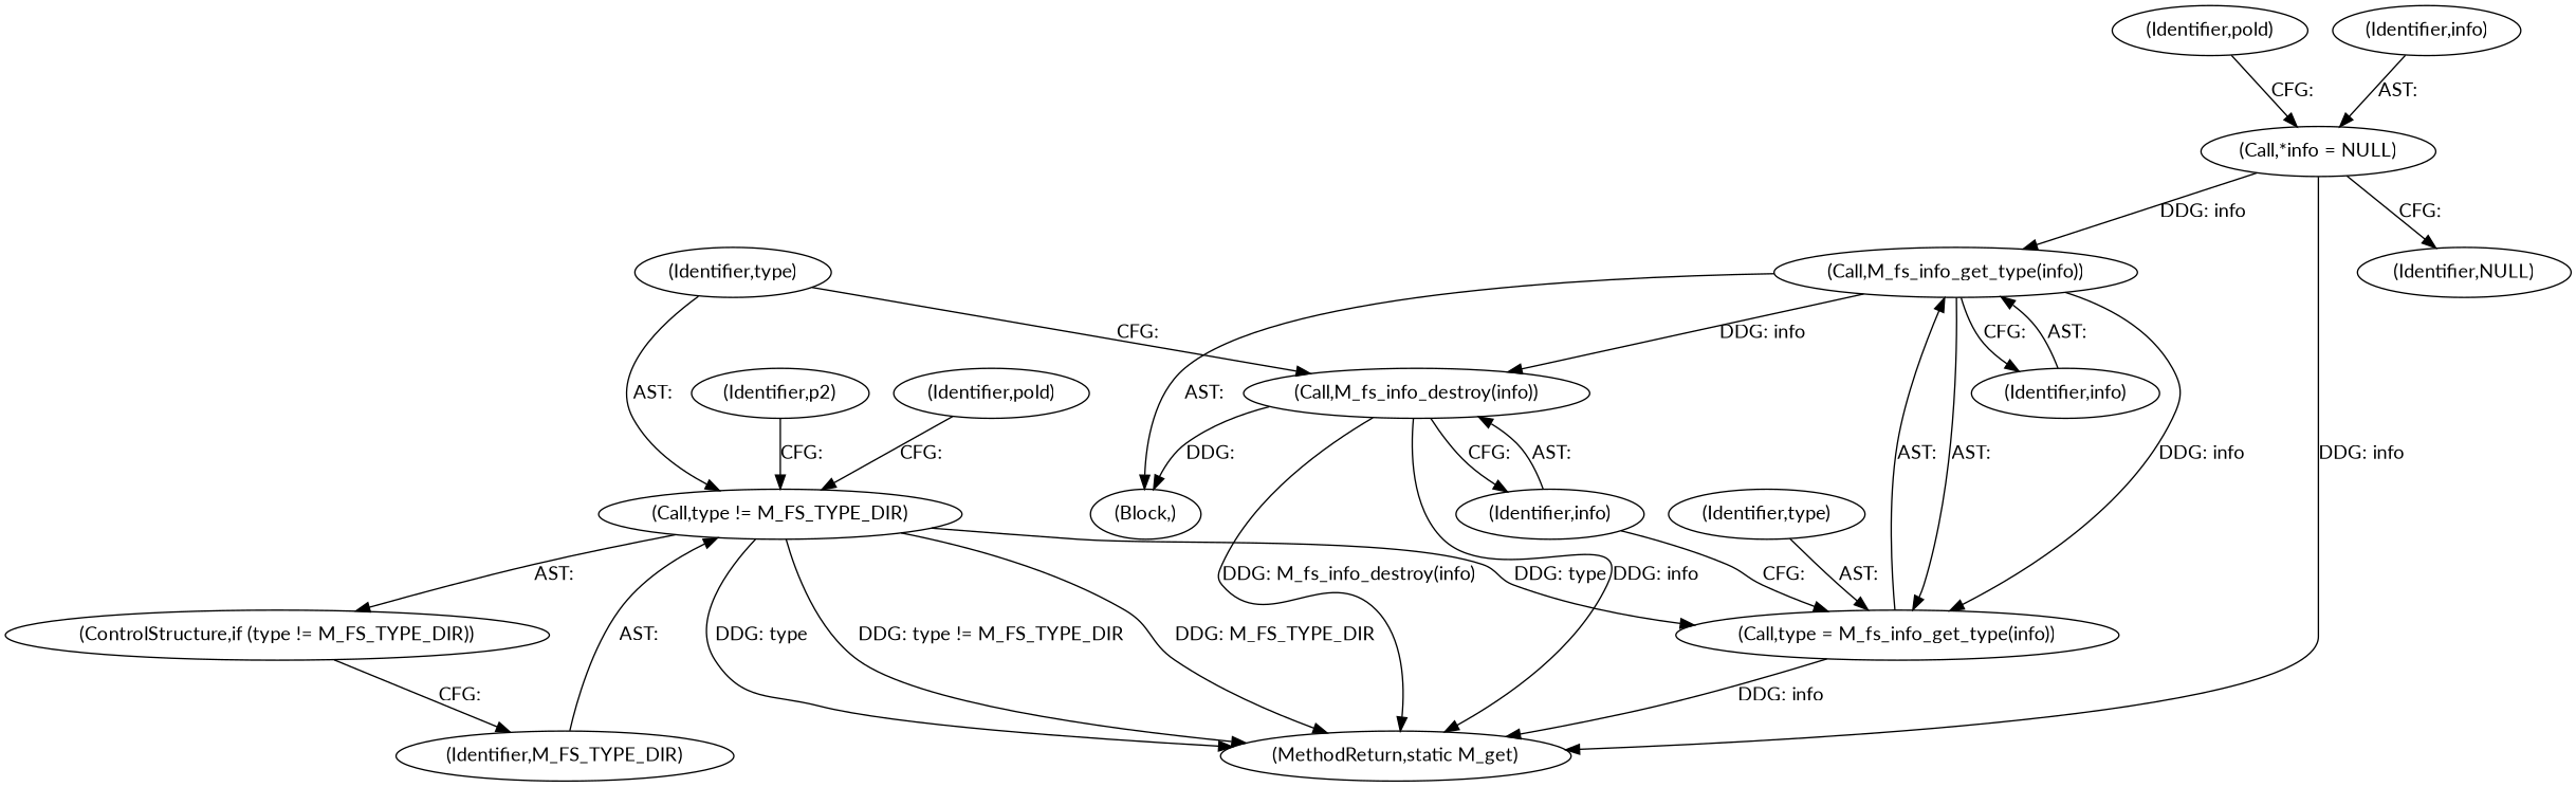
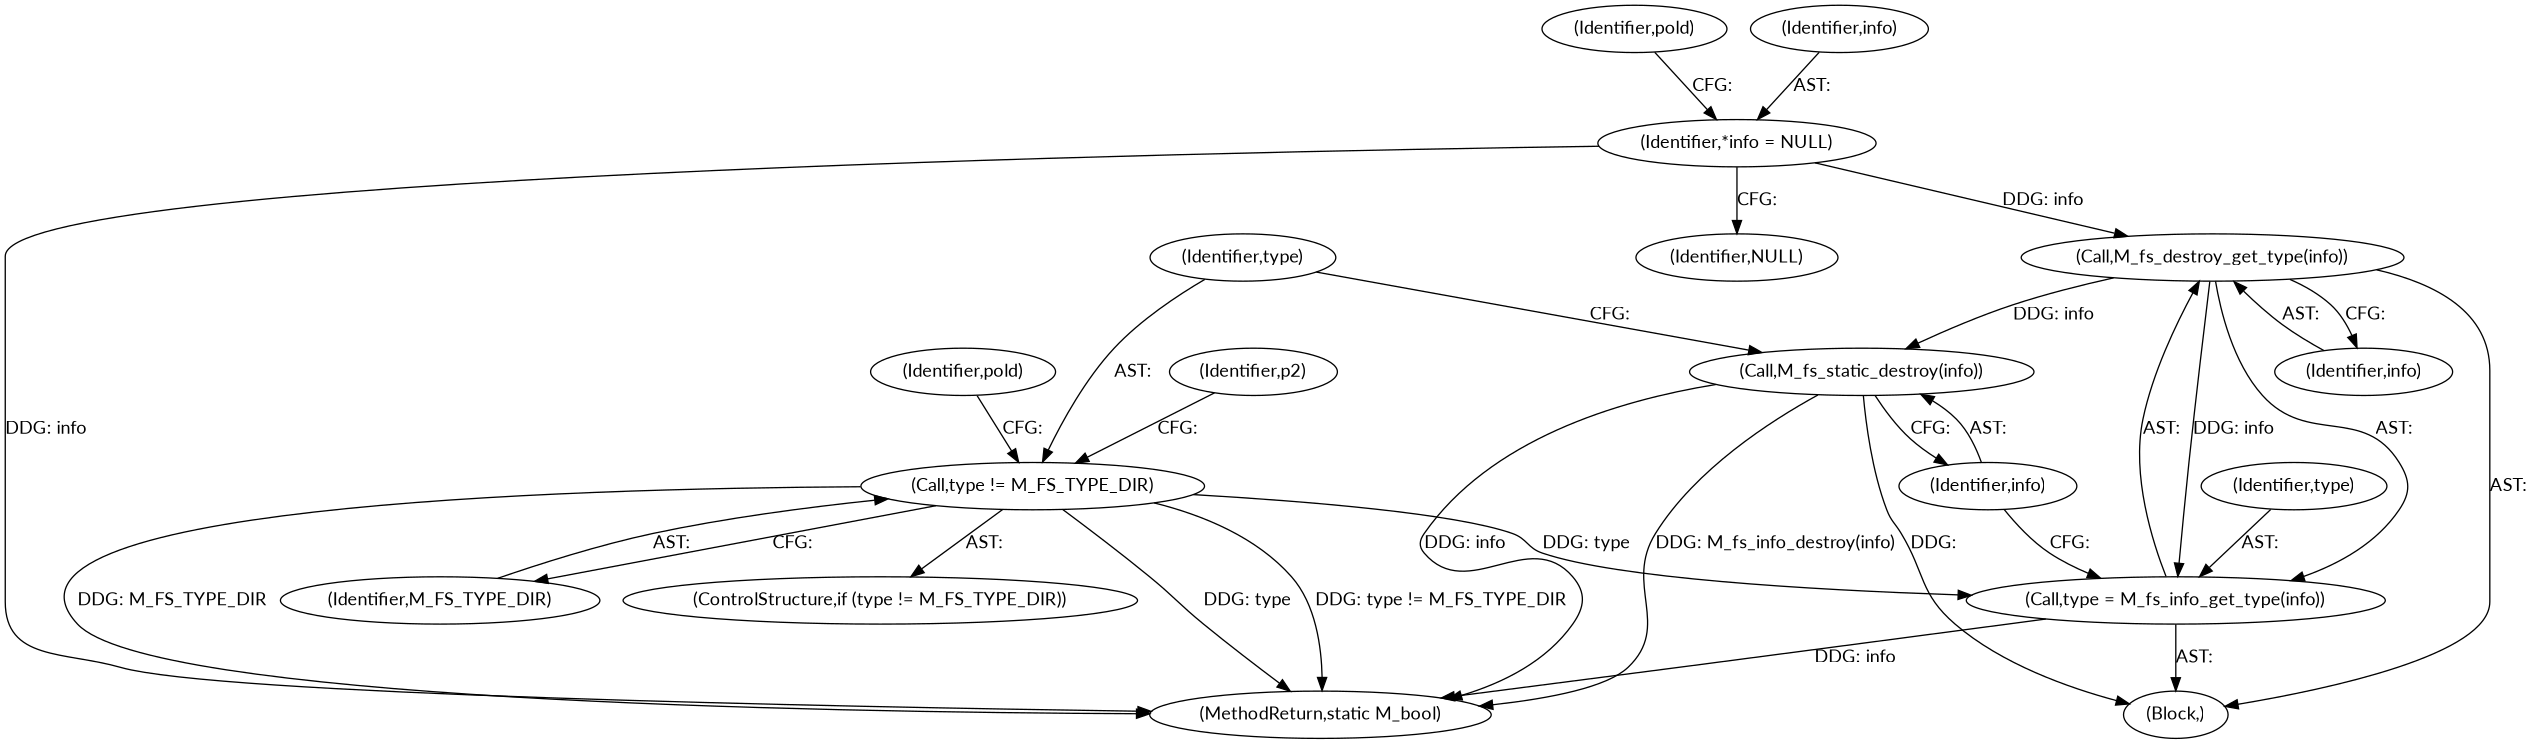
  digraph {
    fontname=Lato
    node [fontname=Lato]
    edge [fontname=Lato]
-   n1 [label="(Call,*info = NULL)"]
-   n2 [label="(Call,M_fs_info_get_type(info))"]
+   n1 [label="(Identifier,*info = NULL)"]
+   n2 [label="(Call,M_fs_destroy_get_type(info))"]
    n3 [label="(Identifier,NULL)"]
-   n4 [label="(MethodReturn,static M_get)"]
+   n4 [label="(MethodReturn,static M_bool)"]
    n5 [label="(Block,)"]
    n6 [label="(Call,type = M_fs_info_get_type(info))"]
-   n7 [label="(Call,M_fs_info_destroy(info))"]
+   n7 [label="(Call,M_fs_static_destroy(info))"]
    n8 [label="(Identifier,info)"]
    n9 [label="(Identifier,info)"]
    n10 [label="(Call,type != M_FS_TYPE_DIR)"]
    n11 [label="(Identifier,M_FS_TYPE_DIR)"]
    n12 [label="(ControlStructure,if (type != M_FS_TYPE_DIR))"]
    n13 [label="(Identifier,p2)"]
    n14 [label="(Identifier,pold)"]
    n15 [label="(Identifier,info)"]
    n16 [label="(Identifier,pold)"]
    n17 [label="(Identifier,type)"]
    n18 [label="(Identifier,type)"]
    n1 -> n2 [label="DDG: info"]
    n1 -> n3 [label="CFG: "]
    n1 -> n4 [label="DDG: info"]
    n2 -> n5 [label="AST: "]
    n2 -> n6 [label="AST: "]
    n2 -> n6 [label="DDG: info"]
    n2 -> n7 [label="DDG: info"]
    n2 -> n8 [label="CFG: "]
    n6 -> n2 [label="AST: "]
    n6 -> n4 [label="DDG: info"]
+   n6 -> n5 [label="AST: "]
    n7 -> n4 [label="DDG: M_fs_info_destroy(info)"]
    n7 -> n4 [label="DDG: info"]
    n7 -> n5 [label="DDG: "]
    n7 -> n9 [label="CFG: "]
    n8 -> n2 [label="AST: "]
    n9 -> n6 [label="CFG: "]
    n9 -> n7 [label="AST: "]
    n10 -> n4 [label="DDG: type"]
    n10 -> n4 [label="DDG: type != M_FS_TYPE_DIR"]
    n10 -> n4 [label="DDG: M_FS_TYPE_DIR"]
    n10 -> n6 [label="DDG: type"]
-   n12 -> n11 [label="CFG: "]
+   n10 -> n11 [label="CFG: "]
    n10 -> n12 [label="AST: "]
    n11 -> n10 [label="AST: "]
    n13 -> n10 [label="CFG: "]
    n14 -> n1 [label="CFG: "]
    n15 -> n1 [label="AST: "]
    n16 -> n10 [label="CFG: "]
    n17 -> n7 [label="CFG: "]
    n17 -> n10 [label="AST: "]
    n18 -> n6 [label="AST: "]
  }
